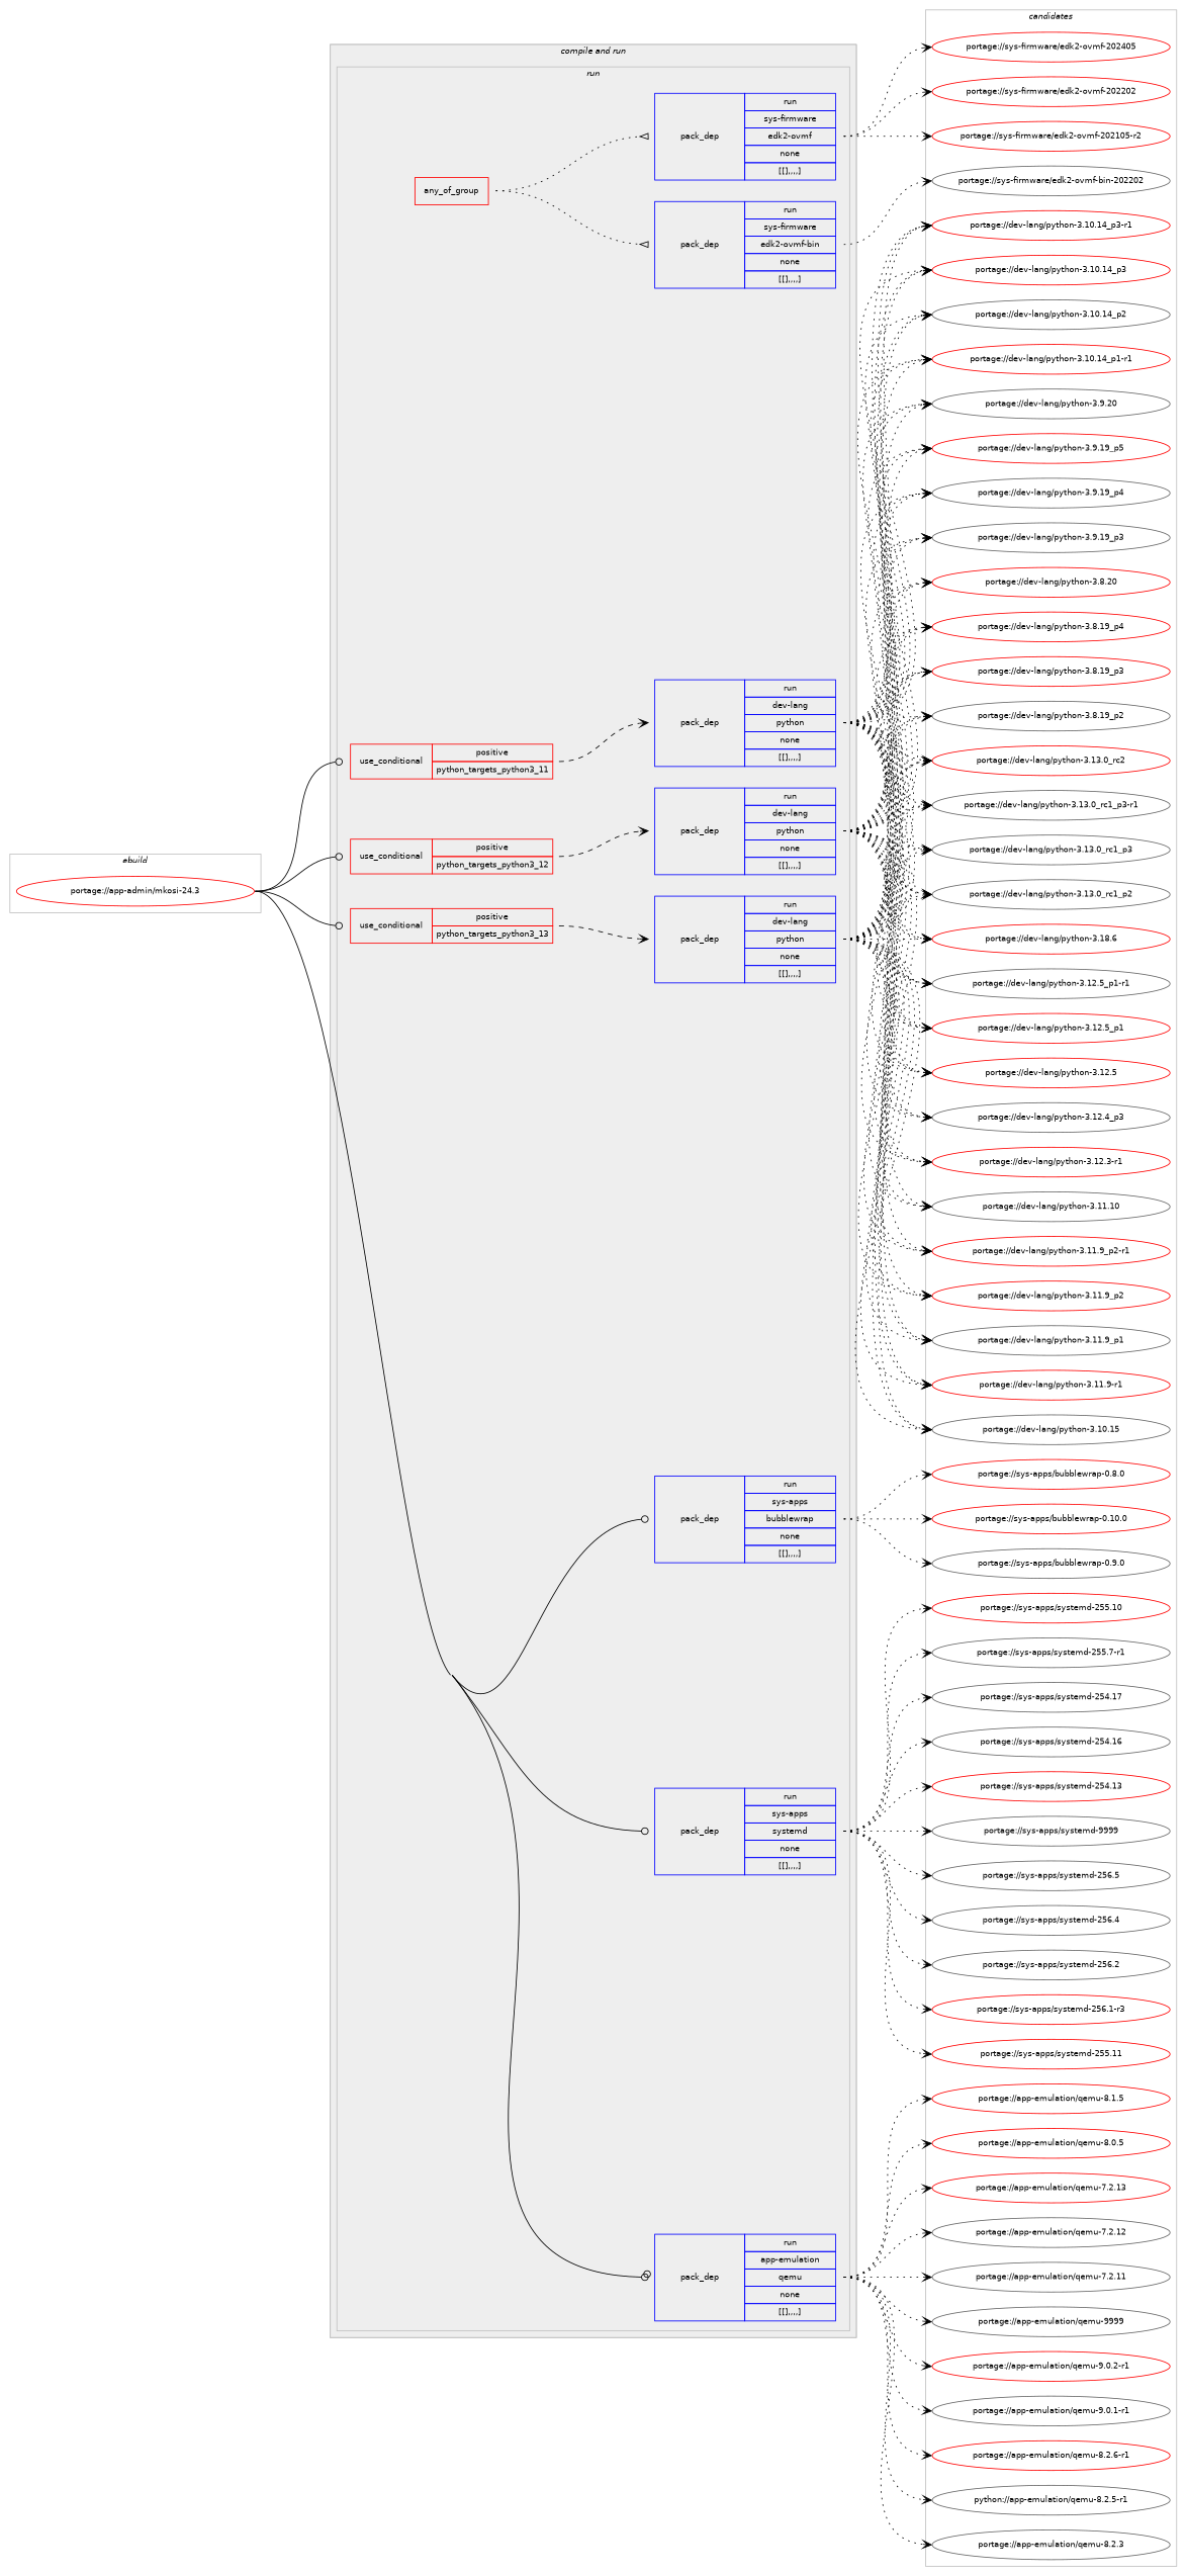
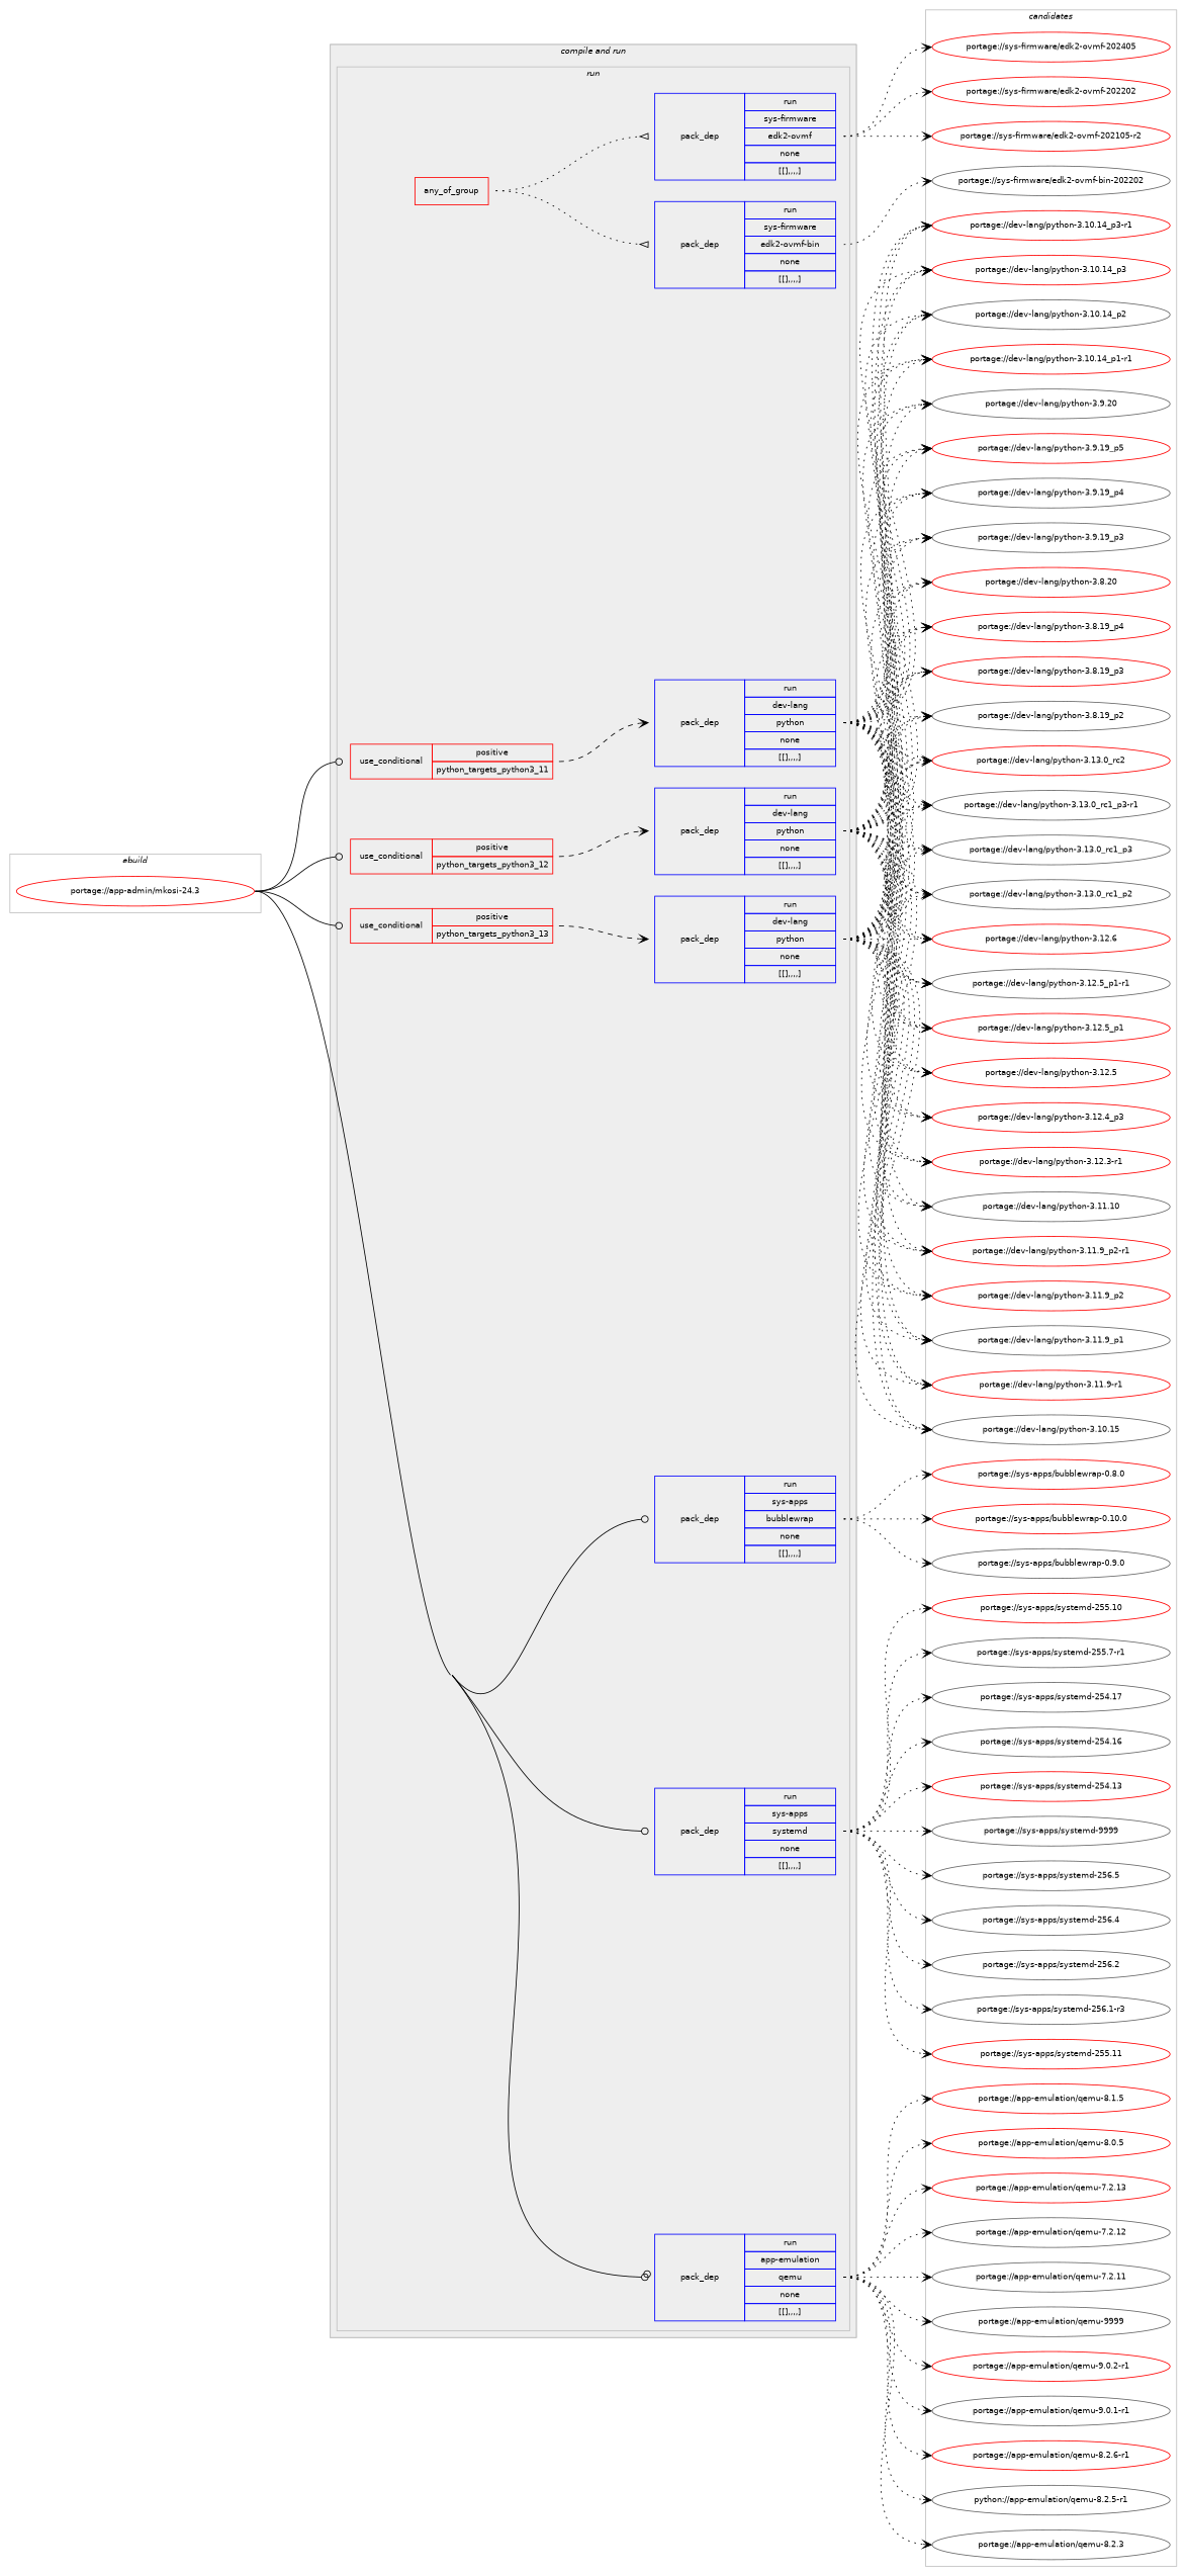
  digraph {
    compound=true
    concentrate=true
    fontname=Helvetica
    fontsize=10
    newrank=true
    rankdir=LR
    ranksep=1.5
    node [color=red fontname=Helvetica fontsize=10]
    edge [arrowhead=vee headport=w style=dotted tailport=e weight=100]
    n1 [label="portage://app-admin/mkosi-24.3" width=4]
    n2 [color=blue label=<<TABLE BORDER="0" CELLBORDER="1" CELLSPACING="0" CELLPADDING="4" WIDTH="220"><TR><TD ROWSPAN="6" CELLPADDING="30">pack_dep</TD></TR><TR><TD WIDTH="110">run</TD></TR><TR><TD>sys-firmware</TD></TR><TR><TD>edk2-ovmf-bin</TD></TR><TR><TD>none</TD></TR><TR><TD>[[],,,,]</TD></TR></TABLE>> shape=none]
    n3 [color=blue label=<<TABLE BORDER="0" CELLBORDER="1" CELLSPACING="0" CELLPADDING="4" WIDTH="220"><TR><TD ROWSPAN="6" CELLPADDING="30">pack_dep</TD></TR><TR><TD WIDTH="110">run</TD></TR><TR><TD>sys-firmware</TD></TR><TR><TD>edk2-ovmf</TD></TR><TR><TD>none</TD></TR><TR><TD>[[],,,,]</TD></TR></TABLE>> shape=none]
    n4 [label=<<TABLE BORDER="0" CELLBORDER="1" CELLSPACING="0" CELLPADDING="4"><TR><TD CELLPADDING="10">any_of_group</TD></TR></TABLE>> shape=none]
    n5 [color=blue label=<<TABLE BORDER="0" CELLBORDER="1" CELLSPACING="0" CELLPADDING="4" WIDTH="220"><TR><TD ROWSPAN="6" CELLPADDING="30">pack_dep</TD></TR><TR><TD WIDTH="110">run</TD></TR><TR><TD>dev-lang</TD></TR><TR><TD>python</TD></TR><TR><TD>none</TD></TR><TR><TD>[[],,,,]</TD></TR></TABLE>> shape=none]
    n6 [label=<<TABLE BORDER="0" CELLBORDER="1" CELLSPACING="0" CELLPADDING="4"><TR><TD ROWSPAN="3" CELLPADDING="10">use_conditional</TD></TR><TR><TD>positive</TD></TR><TR><TD>python_targets_python3_11</TD></TR></TABLE>> shape=none]
    n7 [color=blue label=<<TABLE BORDER="0" CELLBORDER="1" CELLSPACING="0" CELLPADDING="4" WIDTH="220"><TR><TD ROWSPAN="6" CELLPADDING="30">pack_dep</TD></TR><TR><TD WIDTH="110">run</TD></TR><TR><TD>dev-lang</TD></TR><TR><TD>python</TD></TR><TR><TD>none</TD></TR><TR><TD>[[],,,,]</TD></TR></TABLE>> shape=none]
    n8 [label=<<TABLE BORDER="0" CELLBORDER="1" CELLSPACING="0" CELLPADDING="4"><TR><TD ROWSPAN="3" CELLPADDING="10">use_conditional</TD></TR><TR><TD>positive</TD></TR><TR><TD>python_targets_python3_12</TD></TR></TABLE>> shape=none]
    n9 [color=blue label=<<TABLE BORDER="0" CELLBORDER="1" CELLSPACING="0" CELLPADDING="4" WIDTH="220"><TR><TD ROWSPAN="6" CELLPADDING="30">pack_dep</TD></TR><TR><TD WIDTH="110">run</TD></TR><TR><TD>dev-lang</TD></TR><TR><TD>python</TD></TR><TR><TD>none</TD></TR><TR><TD>[[],,,,]</TD></TR></TABLE>> shape=none]
    n10 [label=<<TABLE BORDER="0" CELLBORDER="1" CELLSPACING="0" CELLPADDING="4"><TR><TD ROWSPAN="3" CELLPADDING="10">use_conditional</TD></TR><TR><TD>positive</TD></TR><TR><TD>python_targets_python3_13</TD></TR></TABLE>> shape=none]
    n11 [color=blue label=<<TABLE BORDER="0" CELLBORDER="1" CELLSPACING="0" CELLPADDING="4" WIDTH="220"><TR><TD ROWSPAN="6" CELLPADDING="30">pack_dep</TD></TR><TR><TD WIDTH="110">run</TD></TR><TR><TD>app-emulation</TD></TR><TR><TD>qemu</TD></TR><TR><TD>none</TD></TR><TR><TD>[[],,,,]</TD></TR></TABLE>> shape=none]
    n12 [color=blue label=<<TABLE BORDER="0" CELLBORDER="1" CELLSPACING="0" CELLPADDING="4" WIDTH="220"><TR><TD ROWSPAN="6" CELLPADDING="30">pack_dep</TD></TR><TR><TD WIDTH="110">run</TD></TR><TR><TD>sys-apps</TD></TR><TR><TD>bubblewrap</TD></TR><TR><TD>none</TD></TR><TR><TD>[[],,,,]</TD></TR></TABLE>> shape=none]
    n13 [color=blue label=<<TABLE BORDER="0" CELLBORDER="1" CELLSPACING="0" CELLPADDING="4" WIDTH="220"><TR><TD ROWSPAN="6" CELLPADDING="30">pack_dep</TD></TR><TR><TD WIDTH="110">run</TD></TR><TR><TD>sys-apps</TD></TR><TR><TD>systemd</TD></TR><TR><TD>none</TD></TR><TR><TD>[[],,,,]</TD></TR></TABLE>> shape=none]
    n14 [color=gray40 label="portage://sys-firmware/edk2-ovmf-bin-202202" width=4]
    n15 [label="portage://sys-firmware/edk2-ovmf-202405" width=4]
    n16 [label="portage://sys-firmware/edk2-ovmf-202202" width=4]
    n17 [label="portage://sys-firmware/edk2-ovmf-202105-r2" width=4]
    n18 [label="portage://dev-lang/python-3.13.0_rc2" width=4]
    n19 [color=gray40 label="portage://dev-lang/python-3.13.0_rc1_p3-r1" width=4]
    n20 [color=gray40 label="portage://dev-lang/python-3.13.0_rc1_p3" width=4]
    n21 [color=gray40 label="portage://dev-lang/python-3.13.0_rc1_p2" width=4]
-   n22 [label="portage://dev-lang/python-3.18.6" width=4]
+   n22 [label="portage://dev-lang/python-3.12.6" width=4]
    n23 [color=gray40 label="portage://dev-lang/python-3.12.5_p1-r1" width=4]
    n24 [label="portage://dev-lang/python-3.12.5_p1" width=4]
    n25 [label="portage://dev-lang/python-3.12.5" width=4]
-   n26 [color=gray40 label="portage://dev-lang/python-3.12.4_p3" width=4]
+   n26 [label="portage://dev-lang/python-3.12.4_p3" width=4]
    n27 [label="portage://dev-lang/python-3.12.3-r1" width=4]
    n28 [color=gray40 label="portage://dev-lang/python-3.11.10" width=4]
    n29 [label="portage://dev-lang/python-3.11.9_p2-r1" width=4]
    n30 [label="portage://dev-lang/python-3.11.9_p2" width=4]
    n31 [color=gray40 label="portage://dev-lang/python-3.11.9_p1" width=4]
    n32 [label="portage://dev-lang/python-3.11.9-r1" width=4]
    n33 [color=gray40 label="portage://dev-lang/python-3.10.15" width=4]
    n34 [label="portage://dev-lang/python-3.10.14_p3-r1" width=4]
    n35 [label="portage://dev-lang/python-3.10.14_p3" width=4]
    n36 [color=gray40 label="portage://dev-lang/python-3.10.14_p2" width=4]
    n37 [label="portage://dev-lang/python-3.10.14_p1-r1" width=4]
    n38 [color=gray40 label="portage://dev-lang/python-3.9.20" width=4]
    n39 [label="portage://dev-lang/python-3.9.19_p5" width=4]
    n40 [color=gray40 label="portage://dev-lang/python-3.9.19_p4" width=4]
    n41 [color=gray40 label="portage://dev-lang/python-3.9.19_p3" width=4]
    n42 [label="portage://dev-lang/python-3.8.20" width=4]
    n43 [label="portage://dev-lang/python-3.8.19_p4" width=4]
    n44 [label="portage://dev-lang/python-3.8.19_p3" width=4]
    n45 [color=gray40 label="portage://dev-lang/python-3.8.19_p2" width=4]
    n46 [color=gray40 label="portage://app-emulation/qemu-9999" width=4]
    n47 [label="portage://app-emulation/qemu-9.0.2-r1" width=4]
    n48 [color=gray40 label="portage://app-emulation/qemu-9.0.1-r1" width=4]
    n49 [label="portage://app-emulation/qemu-8.2.6-r1" width=4]
    n50 [color=gray40 label="python://app-emulation/qemu-8.2.5-r1" width=4]
    n51 [color=gray40 label="portage://app-emulation/qemu-8.2.3" width=4]
    n52 [label="portage://app-emulation/qemu-8.1.5" width=4]
    n53 [label="portage://app-emulation/qemu-8.0.5" width=4]
    n54 [label="portage://app-emulation/qemu-7.2.13" width=4]
    n55 [color=gray40 label="portage://app-emulation/qemu-7.2.12" width=4]
    n56 [color=gray40 label="portage://app-emulation/qemu-7.2.11" width=4]
    n57 [label="portage://sys-apps/bubblewrap-0.10.0" width=4]
    n58 [color=gray40 label="portage://sys-apps/bubblewrap-0.9.0" width=4]
    n59 [label="portage://sys-apps/bubblewrap-0.8.0" width=4]
    n60 [color=gray40 label="portage://sys-apps/systemd-9999" width=4]
    n61 [color=gray40 label="portage://sys-apps/systemd-256.5" width=4]
    n62 [color=gray40 label="portage://sys-apps/systemd-256.4" width=4]
    n63 [color=gray40 label="portage://sys-apps/systemd-256.2" width=4]
-   n64 [label="portage://sys-apps/systemd-256.1-r3" width=4]
+   n64 [color=gray40 label="portage://sys-apps/systemd-256.1-r3" width=4]
    n65 [label="portage://sys-apps/systemd-255.11" width=4]
    n66 [label="portage://sys-apps/systemd-255.10" width=4]
    n67 [color=gray40 label="portage://sys-apps/systemd-255.7-r1" width=4]
    n68 [color=gray40 label="portage://sys-apps/systemd-254.17" width=4]
    n69 [color=gray40 label="portage://sys-apps/systemd-254.16" width=4]
    n70 [label="portage://sys-apps/systemd-254.13" width=4]
    subgraph cluster_1 {
      color=gray
      label=<<i>ebuild</i>>
      n1
    }
    subgraph cluster_2 {
      color=gray
      label=<<i>dependencies</i>>
      subgraph cluster_3 {
        color=gray
        fillcolor="#eeeeee"
        label=<<i>compile</i>>
        style=filled
      }
      subgraph cluster_4 {
        color=gray
        fillcolor="#eeeeee"
        label=<<i>compile and run</i>>
        style=filled
      }
      subgraph cluster_5 {
        color=gray
        fillcolor="#eeeeee"
        label=<<i>run</i>>
        style=filled
        subgraph sub_6 {
          color=gray
          fillcolor="#eeeeee"
          label=<<i>run</i>>
          style=filled
          n4
          subgraph sub_7 {
            color=gray
            fillcolor="#eeeeee"
            label=<<i>run</i>>
            style=filled
            n2
          }
          subgraph sub_8 {
            color=gray
            fillcolor="#eeeeee"
            label=<<i>run</i>>
            style=filled
            n3
          }
        }
        subgraph sub_9 {
          color=gray
          fillcolor="#eeeeee"
          label=<<i>run</i>>
          style=filled
          n6
          subgraph sub_10 {
            color=gray
            fillcolor="#eeeeee"
            label=<<i>run</i>>
            style=filled
            n5
          }
        }
        subgraph sub_11 {
          color=gray
          fillcolor="#eeeeee"
          label=<<i>run</i>>
          style=filled
          n8
          subgraph sub_12 {
            color=gray
            fillcolor="#eeeeee"
            label=<<i>run</i>>
            style=filled
            n7
          }
        }
        subgraph sub_13 {
          color=gray
          fillcolor="#eeeeee"
          label=<<i>run</i>>
          style=filled
          n10
          subgraph sub_14 {
            color=gray
            fillcolor="#eeeeee"
            label=<<i>run</i>>
            style=filled
            n9
          }
        }
        subgraph sub_15 {
          color=gray
          fillcolor="#eeeeee"
          label=<<i>run</i>>
          style=filled
          n11
        }
        subgraph sub_16 {
          color=gray
          fillcolor="#eeeeee"
          label=<<i>run</i>>
          style=filled
          n12
        }
        subgraph sub_17 {
          color=gray
          fillcolor="#eeeeee"
          label=<<i>run</i>>
          style=filled
          n13
        }
      }
    }
    subgraph cluster_18 {
      color=gray
      label=<<i>candidates</i>>
      rank=same
      subgraph sub_19 {
        color=black
        label=<<i>candidates</i>>
        nodesep=1
        rank=same
        n14
      }
      subgraph sub_20 {
        color=black
        label=<<i>candidates</i>>
        nodesep=1
        rank=same
        n15
        n16
        n17
      }
      subgraph sub_21 {
        color=black
        label=<<i>candidates</i>>
        nodesep=1
        rank=same
        n18
        n19
        n20
        n21
        n22
        n23
        n24
        n25
        n26
        n27
        n28
        n29
        n30
        n31
        n32
        n33
        n34
        n35
        n36
        n37
        n38
        n39
        n40
        n41
        n42
        n43
        n44
        n45
      }
      subgraph sub_22 {
        color=black
        label=<<i>candidates</i>>
        nodesep=1
        rank=same
        n18
        n19
        n20
        n21
        n22
        n23
        n24
        n25
        n26
        n27
        n28
        n29
        n30
        n31
        n32
        n33
        n34
        n35
        n36
        n37
        n38
        n39
        n40
        n41
        n42
        n43
        n44
        n45
      }
      subgraph sub_23 {
        color=black
        label=<<i>candidates</i>>
        nodesep=1
        rank=same
        n18
        n19
        n20
        n21
        n22
        n23
        n24
        n25
        n26
        n27
        n28
        n29
        n30
        n31
        n32
        n33
        n34
        n35
        n36
        n37
        n38
        n39
        n40
        n41
        n42
        n43
        n44
        n45
      }
      subgraph sub_24 {
        color=black
        label=<<i>candidates</i>>
        nodesep=1
        rank=same
        n46
        n47
        n48
        n49
        n50
        n51
        n52
        n53
        n54
        n55
        n56
      }
      subgraph sub_25 {
        color=black
        label=<<i>candidates</i>>
        nodesep=1
        rank=same
        n57
        n58
        n59
      }
      subgraph sub_26 {
        color=black
        label=<<i>candidates</i>>
        nodesep=1
        rank=same
        n60
        n61
        n62
        n63
        n64
        n65
        n66
        n67
        n68
        n69
        n70
      }
    }
    n1 -> n6 [arrowhead=odot style=solid weight=20]
    n1 -> n8 [arrowhead=odot style=solid weight=20]
    n1 -> n10 [arrowhead=odot style=solid weight=20]
    n1 -> n11 [arrowhead=odot style=solid weight=20]
    n1 -> n12 [arrowhead=odot style=solid weight=20]
    n1 -> n13 [arrowhead=odot style=solid weight=20]
    n2 -> n14
    n3 -> n15
    n3 -> n16
    n3 -> n17
    n4 -> n2 [arrowhead=oinv weight=20]
    n4 -> n3 [arrowhead=oinv weight=20]
    n5 -> n18
    n5 -> n19
    n5 -> n20
    n5 -> n21
    n5 -> n22
    n5 -> n23
    n5 -> n24
    n5 -> n25
    n5 -> n26
    n5 -> n27
    n5 -> n28
    n5 -> n29
    n5 -> n30
    n5 -> n31
    n5 -> n32
    n5 -> n33
    n5 -> n34
    n5 -> n35
    n5 -> n36
    n5 -> n37
    n5 -> n38
    n5 -> n39
    n5 -> n40
    n5 -> n41
    n5 -> n42
    n5 -> n43
    n5 -> n44
    n5 -> n45
    n6 -> n5 [style=dashed weight=20]
    n7 -> n18
    n7 -> n19
    n7 -> n20
    n7 -> n21
    n7 -> n22
    n7 -> n23
    n7 -> n24
    n7 -> n25
    n7 -> n26
    n7 -> n27
    n7 -> n28
    n7 -> n29
    n7 -> n30
    n7 -> n31
    n7 -> n32
    n7 -> n33
    n7 -> n34
    n7 -> n35
    n7 -> n36
    n7 -> n37
    n7 -> n38
    n7 -> n39
    n7 -> n40
    n7 -> n41
    n7 -> n42
    n7 -> n43
    n7 -> n44
    n7 -> n45
    n8 -> n7 [style=dashed weight=20]
    n9 -> n18
    n9 -> n19
    n9 -> n20
    n9 -> n21
    n9 -> n22
    n9 -> n23
    n9 -> n24
    n9 -> n25
    n9 -> n26
    n9 -> n27
    n9 -> n28
    n9 -> n29
    n9 -> n30
    n9 -> n31
    n9 -> n32
    n9 -> n33
    n9 -> n34
    n9 -> n35
    n9 -> n36
    n9 -> n37
    n9 -> n38
    n9 -> n39
    n9 -> n40
    n9 -> n41
    n9 -> n42
    n9 -> n43
    n9 -> n44
    n9 -> n45
    n10 -> n9 [style=dashed weight=20]
    n11 -> n46
    n11 -> n47
    n11 -> n48
    n11 -> n49
    n11 -> n50
    n11 -> n51
    n11 -> n52
    n11 -> n53
    n11 -> n54
    n11 -> n55
    n11 -> n56
    n12 -> n57
    n12 -> n58
    n12 -> n59
    n13 -> n60
    n13 -> n61
    n13 -> n62
    n13 -> n63
    n13 -> n64
    n13 -> n65
    n13 -> n66
    n13 -> n67
    n13 -> n68
    n13 -> n69
    n13 -> n70
  }
